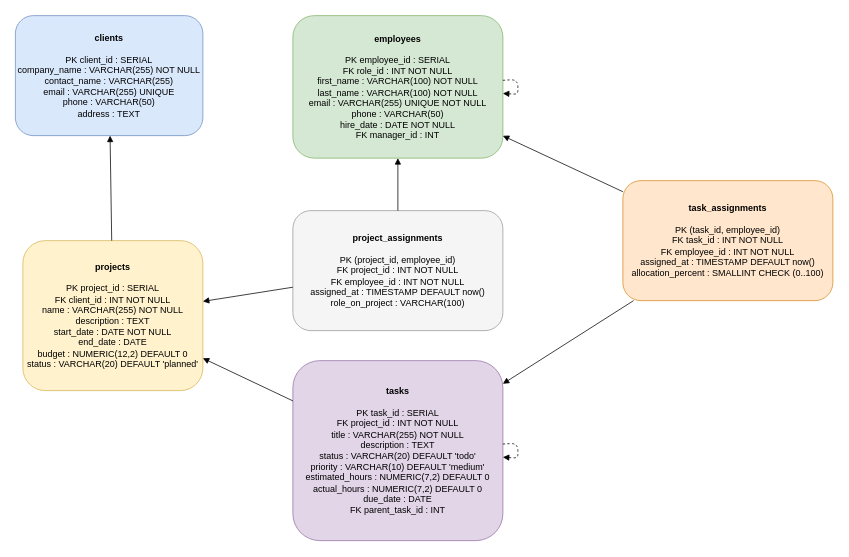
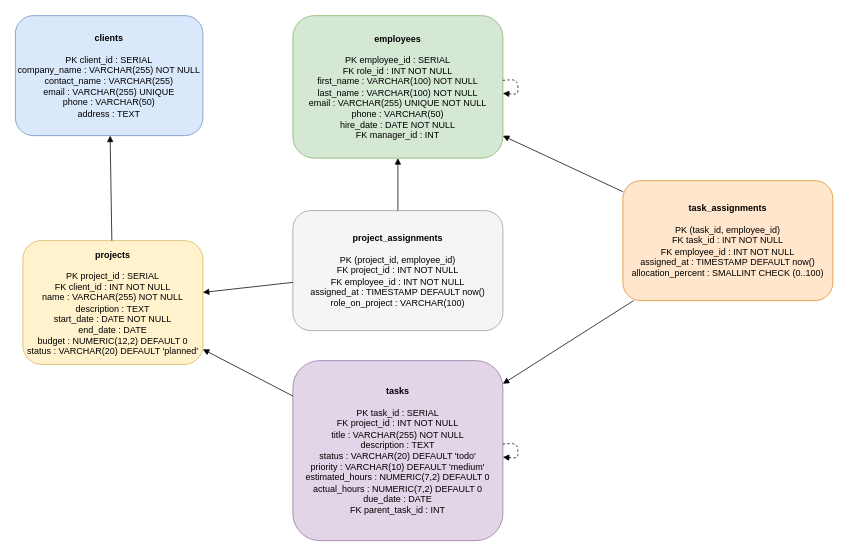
  <mxCell id="0" />
  <mxCell id="1" parent="0" />
  <mxCell id="2" value="&lt;b&gt;clients&lt;/b&gt;&lt;div&gt;&lt;br&gt;PK client_id : SERIAL&lt;br&gt;company_name : VARCHAR(255) NOT NULL&lt;br&gt;contact_name : VARCHAR(255)&lt;br&gt;email : VARCHAR(255) UNIQUE&lt;br&gt;phone : VARCHAR(50)&lt;br&gt;address : TEXT&lt;/div&gt;" style="rounded=1;whiteSpace=wrap;html=1;fillColor=#dae8fc;strokeColor=#6c8ebf;" vertex="1" parent="1"><mxGeometry x="20" y="20" width="250" height="160" as="geometry" /></mxCell>
  <mxCell id="3" value="&lt;b&gt;employees&lt;/b&gt;&lt;div&gt;&lt;b&gt;&lt;br&gt;&lt;/b&gt;PK employee_id : SERIAL&lt;br&gt;FK role_id : INT NOT NULL&lt;br&gt;first_name : VARCHAR(100) NOT NULL&lt;br&gt;last_name : VARCHAR(100) NOT NULL&lt;br&gt;email : VARCHAR(255) UNIQUE NOT NULL&lt;br&gt;phone : VARCHAR(50)&lt;br&gt;hire_date : DATE NOT NULL&lt;br&gt;FK manager_id : INT&lt;/div&gt;" style="rounded=1;whiteSpace=wrap;html=1;fillColor=#d5e8d4;strokeColor=#82b366;" vertex="1" parent="1"><mxGeometry x="390" y="20" width="280" height="190" as="geometry" /></mxCell>
- <mxCell id="4" value="&lt;b&gt;projects&lt;/b&gt;&lt;div&gt;&lt;b&gt;&lt;br&gt;&lt;/b&gt;PK project_id : SERIAL&lt;br&gt;FK client_id : INT NOT NULL&lt;br&gt;name : VARCHAR(255) NOT NULL&lt;br&gt;description : TEXT&lt;br&gt;start_date : DATE NOT NULL&lt;br&gt;end_date : DATE&lt;br&gt;budget : NUMERIC(12,2) DEFAULT 0&lt;br&gt;status : VARCHAR(20) DEFAULT 'planned'&lt;/div&gt;" style="rounded=1;whiteSpace=wrap;html=1;fillColor=#fff2cc;strokeColor=#d6b656;" vertex="1" parent="1"><mxGeometry x="30" y="320" width="240" height="200" as="geometry" /></mxCell>
+ <mxCell id="4" value="&lt;b&gt;projects&lt;/b&gt;&lt;div&gt;&lt;b&gt;&lt;br&gt;&lt;/b&gt;PK project_id : SERIAL&lt;br&gt;FK client_id : INT NOT NULL&lt;br&gt;name : VARCHAR(255) NOT NULL&lt;br&gt;description : TEXT&lt;br&gt;start_date : DATE NOT NULL&lt;br&gt;end_date : DATE&lt;br&gt;budget : NUMERIC(12,2) DEFAULT 0&lt;br&gt;status : VARCHAR(20) DEFAULT 'planned'&lt;/div&gt;" style="rounded=1;whiteSpace=wrap;html=1;fillColor=#fff2cc;strokeColor=#d6b656;" vertex="1" parent="1"><mxGeometry x="30" y="320" width="240" height="165" as="geometry" /></mxCell>
  <mxCell id="5" value="&lt;b&gt;tasks&lt;/b&gt;&lt;div&gt;&lt;br&gt;PK task_id : SERIAL&lt;br&gt;FK project_id : INT NOT NULL&lt;br&gt;title : VARCHAR(255) NOT NULL&lt;br&gt;description : TEXT&lt;br&gt;status : VARCHAR(20) DEFAULT 'todo'&lt;br&gt;priority : VARCHAR(10) DEFAULT 'medium'&lt;br&gt;estimated_hours : NUMERIC(7,2) DEFAULT 0&lt;br&gt;actual_hours : NUMERIC(7,2) DEFAULT 0&lt;br&gt;due_date : DATE&lt;br&gt;FK parent_task_id : INT&lt;/div&gt;" style="rounded=1;whiteSpace=wrap;html=1;fillColor=#e1d5e7;strokeColor=#9673a6;" vertex="1" parent="1"><mxGeometry x="390" y="480" width="280" height="240" as="geometry" /></mxCell>
  <mxCell id="6" value="&lt;b&gt;project_assignments&lt;/b&gt;&lt;div&gt;&lt;b&gt;&lt;br&gt;&lt;/b&gt;PK (project_id, employee_id)&lt;br&gt;FK project_id : INT NOT NULL&lt;br&gt;FK employee_id : INT NOT NULL&lt;br&gt;assigned_at : TIMESTAMP DEFAULT now()&lt;br&gt;role_on_project : VARCHAR(100)&lt;/div&gt;" style="rounded=1;whiteSpace=wrap;html=1;fillColor=#f5f5f5;strokeColor=#999999;" vertex="1" parent="1"><mxGeometry x="390" y="280" width="280" height="160" as="geometry" /></mxCell>
  <mxCell id="7" value="&lt;b&gt;task_assignments&lt;/b&gt;&lt;div&gt;&lt;br&gt;PK (task_id, employee_id)&lt;br&gt;FK task_id : INT NOT NULL&lt;br&gt;FK employee_id : INT NOT NULL&lt;br&gt;assigned_at : TIMESTAMP DEFAULT now()&lt;br&gt;allocation_percent : SMALLINT CHECK (0..100)&lt;/div&gt;" style="rounded=1;whiteSpace=wrap;html=1;fillColor=#ffe6cc;strokeColor=#d98c25;" vertex="1" parent="1"><mxGeometry x="830" y="240" width="280" height="160" as="geometry" /></mxCell>
  <mxCell id="8" style="endArrow=block;endFill=1;" edge="1" parent="1" source="4" target="2"><mxGeometry relative="1" as="geometry" /></mxCell>
  <mxCell id="9" style="endArrow=block;endFill=1;dashed=1;" edge="1" parent="1" source="3" target="3"><mxGeometry relative="1" as="geometry" /></mxCell>
  <mxCell id="10" style="endArrow=block;endFill=1;" edge="1" parent="1" source="5" target="4"><mxGeometry relative="1" as="geometry" /></mxCell>
  <mxCell id="11" style="endArrow=block;endFill=1;dashed=1;" edge="1" parent="1" source="5" target="5"><mxGeometry relative="1" as="geometry"><Array as="points"><mxPoint x="650" y="620" /></Array></mxGeometry></mxCell>
  <mxCell id="12" style="endArrow=block;endFill=1;" edge="1" parent="1" source="6" target="4"><mxGeometry relative="1" as="geometry" /></mxCell>
  <mxCell id="13" style="endArrow=block;endFill=1;" edge="1" parent="1" source="6" target="3"><mxGeometry relative="1" as="geometry" /></mxCell>
  <mxCell id="14" style="endArrow=block;endFill=1;" edge="1" parent="1" source="7" target="5"><mxGeometry relative="1" as="geometry" /></mxCell>
  <mxCell id="15" style="endArrow=block;endFill=1;" edge="1" parent="1" source="7" target="3"><mxGeometry relative="1" as="geometry" /></mxCell>
